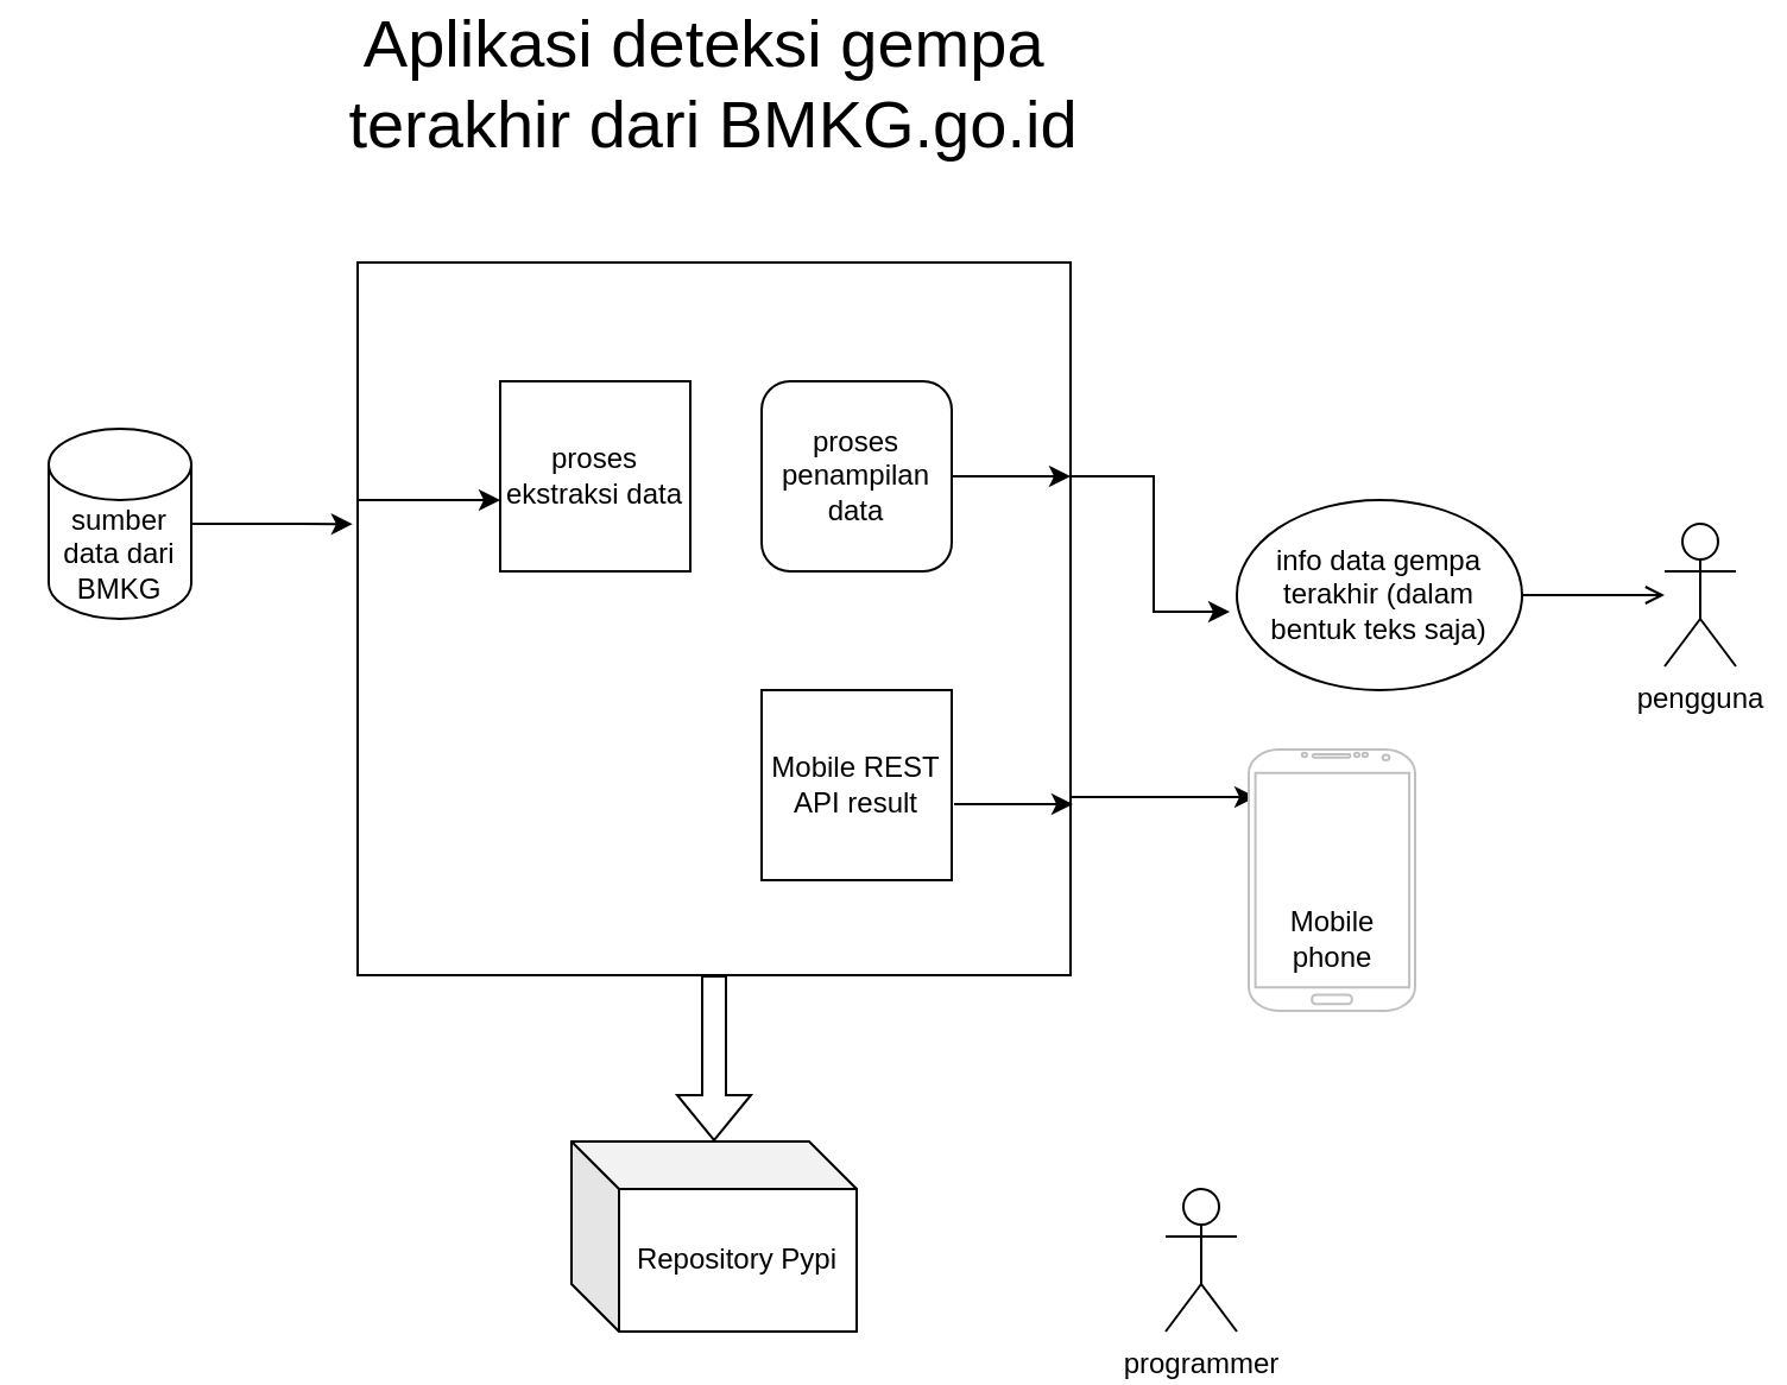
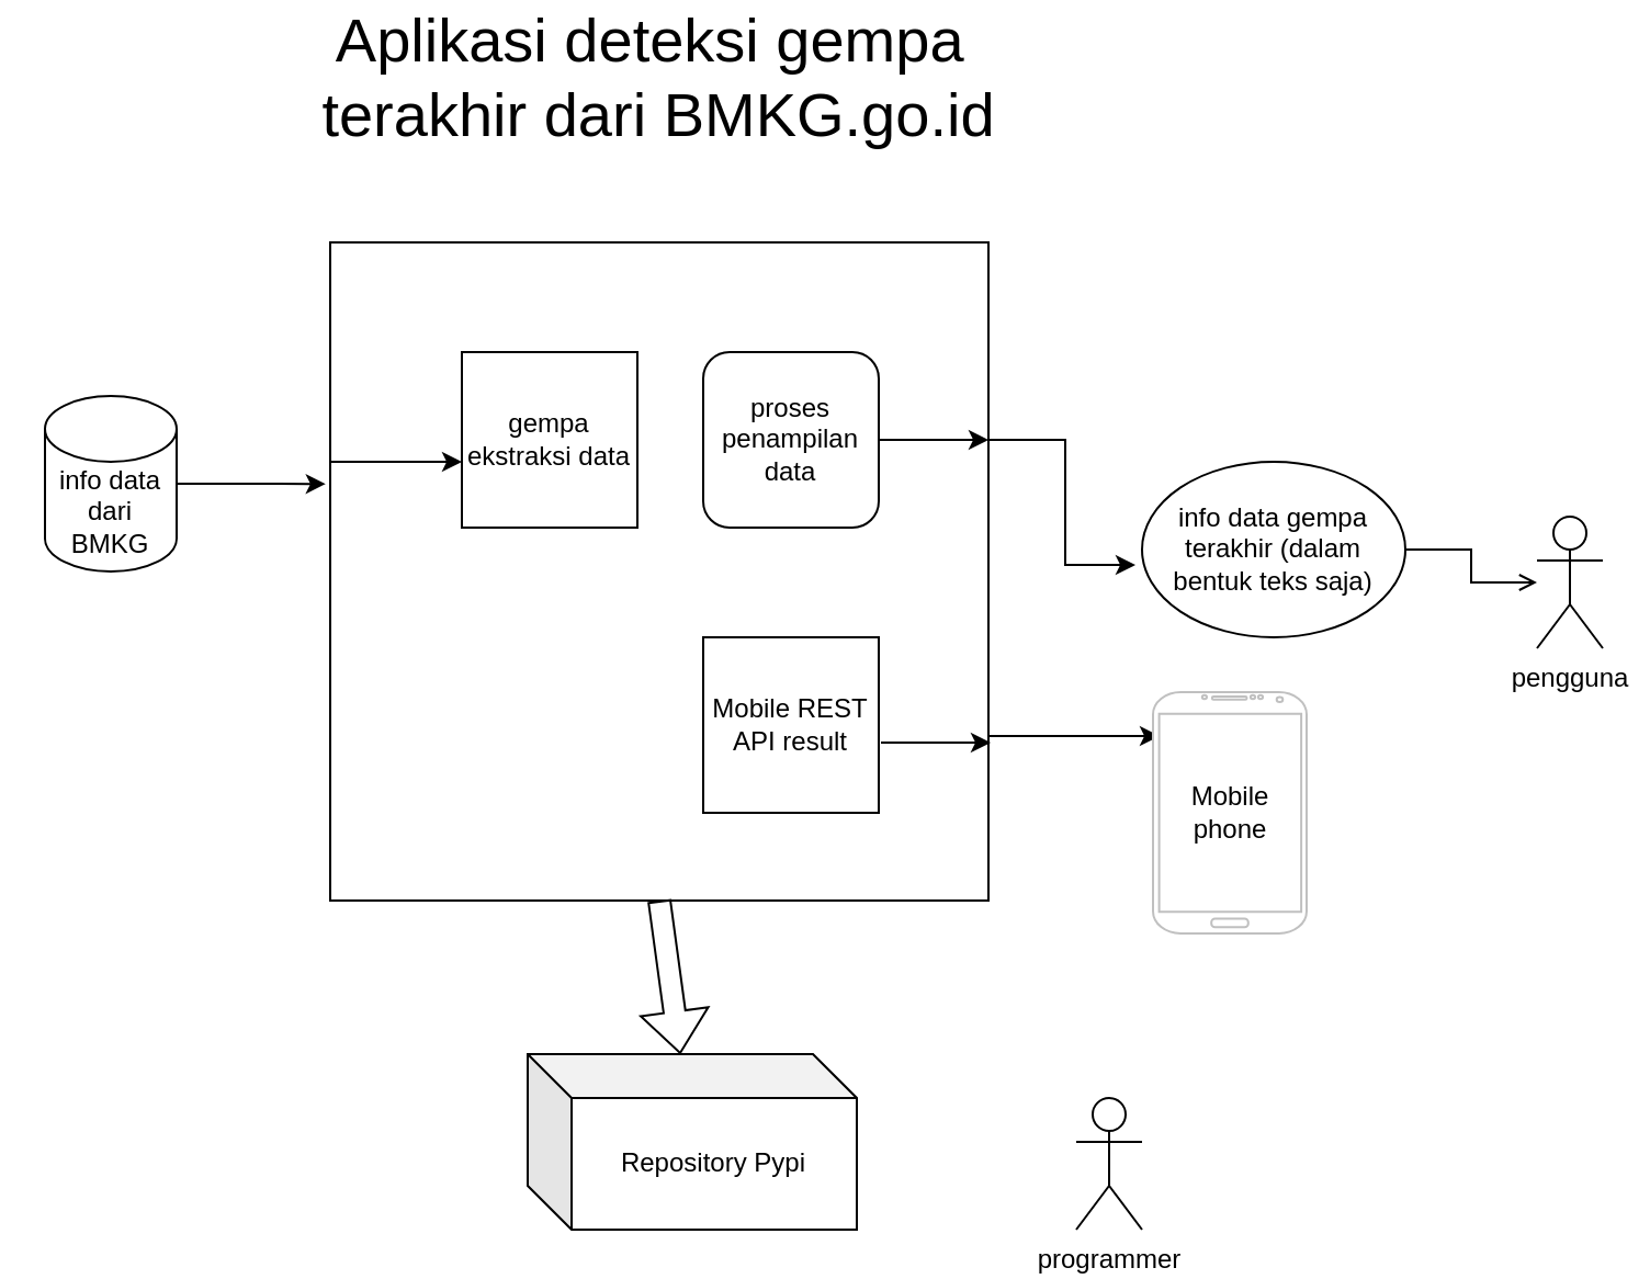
  <mxCell id="0" />
  <mxCell id="1" parent="0" />
  <mxCell id="2" style="edgeStyle=orthogonalEdgeStyle;rounded=0;orthogonalLoop=1;jettySize=auto;html=1;exitX=1;exitY=0.25;exitDx=0;exitDy=0;entryX=-0.025;entryY=0.588;entryDx=0;entryDy=0;entryPerimeter=0;" parent="1" source="4" target="12" edge="1"><mxGeometry relative="1" as="geometry"><Array as="points"><mxPoint x="450" y="200" /><mxPoint x="485" y="200" /><mxPoint x="485" y="257" /></Array></mxGeometry></mxCell>
  <mxCell id="3" style="edgeStyle=orthogonalEdgeStyle;rounded=0;orthogonalLoop=1;jettySize=auto;html=1;exitX=1;exitY=0.75;exitDx=0;exitDy=0;entryX=0.043;entryY=0.182;entryDx=0;entryDy=0;entryPerimeter=0;" edge="1" parent="1" source="4" target="18"><mxGeometry relative="1" as="geometry" /></mxCell>
  <mxCell id="4" value="" style="whiteSpace=wrap;html=1;aspect=fixed;" parent="1" vertex="1"><mxGeometry x="150" y="110" width="300" height="300" as="geometry" /></mxCell>
  <mxCell id="5" style="edgeStyle=orthogonalEdgeStyle;rounded=0;orthogonalLoop=1;jettySize=auto;html=1;exitX=0;exitY=0.25;exitDx=0;exitDy=0;entryX=0;entryY=0.625;entryDx=0;entryDy=0;entryPerimeter=0;" parent="1" source="4" target="6" edge="1"><mxGeometry relative="1" as="geometry"><Array as="points"><mxPoint x="150" y="210" /></Array></mxGeometry></mxCell>
- <mxCell id="6" value="proses ekstraksi data" style="whiteSpace=wrap;html=1;aspect=fixed;" parent="1" vertex="1"><mxGeometry x="210" y="160" width="80" height="80" as="geometry" /></mxCell>
+ <mxCell id="6" value="gempa ekstraksi data" style="whiteSpace=wrap;html=1;aspect=fixed;" parent="1" vertex="1"><mxGeometry x="210" y="160" width="80" height="80" as="geometry" /></mxCell>
  <mxCell id="7" style="edgeStyle=orthogonalEdgeStyle;rounded=0;orthogonalLoop=1;jettySize=auto;html=1;exitX=1;exitY=0.5;exitDx=0;exitDy=0;entryX=1;entryY=0.3;entryDx=0;entryDy=0;entryPerimeter=0;" parent="1" source="8" target="4" edge="1"><mxGeometry relative="1" as="geometry"><Array as="points"><mxPoint x="420" y="200" /><mxPoint x="420" y="200" /></Array></mxGeometry></mxCell>
  <mxCell id="8" value="proses penampilan data" style="whiteSpace=wrap;html=1;aspect=fixed;rounded=1;" parent="1" vertex="1"><mxGeometry x="320" y="160" width="80" height="80" as="geometry" /></mxCell>
  <mxCell id="9" style="edgeStyle=orthogonalEdgeStyle;rounded=0;orthogonalLoop=1;jettySize=auto;html=1;exitX=1;exitY=0.5;exitDx=0;exitDy=0;exitPerimeter=0;entryX=-0.007;entryY=0.367;entryDx=0;entryDy=0;entryPerimeter=0;" parent="1" source="10" target="4" edge="1"><mxGeometry relative="1" as="geometry" /></mxCell>
- <mxCell id="10" value="sumber data dari BMKG" style="shape=cylinder3;whiteSpace=wrap;html=1;boundedLbl=1;backgroundOutline=1;size=15;" parent="1" vertex="1"><mxGeometry x="20" y="180" width="60" height="80" as="geometry" /></mxCell>
+ <mxCell id="10" value="info data dari BMKG" style="shape=cylinder3;whiteSpace=wrap;html=1;boundedLbl=1;backgroundOutline=1;size=15;" parent="1" vertex="1"><mxGeometry x="20" y="180" width="60" height="80" as="geometry" /></mxCell>
  <mxCell id="11" value="" style="edgeStyle=orthogonalEdgeStyle;rounded=0;orthogonalLoop=1;jettySize=auto;html=1;endArrow=open;" parent="1" source="12" target="13" edge="1"><mxGeometry relative="1" as="geometry" /></mxCell>
  <mxCell id="12" value="info data gempa terakhir (dalam bentuk teks saja)" style="ellipse;whiteSpace=wrap;html=1;" parent="1" vertex="1"><mxGeometry x="520" y="210" width="120" height="80" as="geometry" /></mxCell>
- <mxCell id="13" value="pengguna" style="shape=umlActor;verticalLabelPosition=bottom;verticalAlign=top;html=1;outlineConnect=0;" parent="1" vertex="1"><mxGeometry x="700" y="220" width="30" height="60" as="geometry" /></mxCell>
- <mxCell id="14" value="Repository Pypi" style="shape=cube;whiteSpace=wrap;html=1;boundedLbl=1;backgroundOutline=1;darkOpacity=0.05;darkOpacity2=0.1;" parent="1" vertex="1"><mxGeometry x="240" y="480" width="120" height="80" as="geometry" /></mxCell>
+ <mxCell id="13" value="pengguna" style="shape=umlActor;verticalLabelPosition=bottom;verticalAlign=top;html=1;outlineConnect=0;" parent="1" vertex="1"><mxGeometry x="700" y="235" width="30" height="60" as="geometry" /></mxCell>
+ <mxCell id="14" value="Repository Pypi" style="shape=cube;whiteSpace=wrap;html=1;boundedLbl=1;backgroundOutline=1;darkOpacity=0.05;darkOpacity2=0.1;" parent="1" vertex="1"><mxGeometry x="240" y="480" width="150" height="80" as="geometry" /></mxCell>
  <mxCell id="15" value="&lt;font style=&quot;font-size: 28px;&quot;&gt;Aplikasi deteksi gempa&amp;nbsp;&lt;br&gt;terakhir dari BMKG.go.id&lt;/font&gt;" style="text;html=1;strokeColor=none;fillColor=none;align=center;verticalAlign=middle;whiteSpace=wrap;rounded=0;" parent="1" vertex="1"><mxGeometry x="135" y="20" width="330" height="30" as="geometry" /></mxCell>
  <mxCell id="16" value="programmer" style="shape=umlActor;verticalLabelPosition=bottom;verticalAlign=top;html=1;outlineConnect=0;" parent="1" vertex="1"><mxGeometry x="490" y="500" width="30" height="60" as="geometry" /></mxCell>
  <mxCell id="17" value="" style="shape=flexArrow;endArrow=classic;html=1;rounded=0;exitX=0.5;exitY=1;exitDx=0;exitDy=0;" parent="1" source="4" target="14" edge="1"><mxGeometry width="50" height="50" relative="1" as="geometry"><mxPoint x="320" y="440" as="sourcePoint" /><mxPoint x="370" y="390" as="targetPoint" /></mxGeometry></mxCell>
  <mxCell id="18" value="" style="verticalLabelPosition=bottom;verticalAlign=top;html=1;shadow=0;dashed=0;strokeWidth=1;shape=mxgraph.android.phone2;strokeColor=#c0c0c0;" vertex="1" parent="1"><mxGeometry x="525" y="315" width="70" height="110" as="geometry" /></mxCell>
- <mxCell id="19" value="Mobile&lt;br&gt;phone" style="text;html=1;align=center;verticalAlign=middle;resizable=0;points=[];autosize=1;strokeColor=none;fillColor=none;" vertex="1" parent="1"><mxGeometry x="530" y="375" width="60" height="40" as="geometry" /></mxCell>
+ <mxCell id="19" value="Mobile&lt;br&gt;phone" style="text;html=1;align=center;verticalAlign=middle;resizable=0;points=[];autosize=1;strokeColor=none;fillColor=none;" vertex="1" parent="1"><mxGeometry x="530" y="350" width="60" height="40" as="geometry" /></mxCell>
  <mxCell id="20" value="Mobile REST API result" style="whiteSpace=wrap;html=1;aspect=fixed;" vertex="1" parent="1"><mxGeometry x="320" y="290" width="80" height="80" as="geometry" /></mxCell>
  <mxCell id="21" style="edgeStyle=orthogonalEdgeStyle;rounded=0;orthogonalLoop=1;jettySize=auto;html=1;exitX=1;exitY=0.5;exitDx=0;exitDy=0;entryX=1;entryY=0.3;entryDx=0;entryDy=0;entryPerimeter=0;" edge="1" parent="1"><mxGeometry relative="1" as="geometry"><Array as="points"><mxPoint x="421" y="338" /><mxPoint x="421" y="338" /></Array><mxPoint x="401" y="338" as="sourcePoint" /><mxPoint x="451" y="338" as="targetPoint" /></mxGeometry></mxCell>
